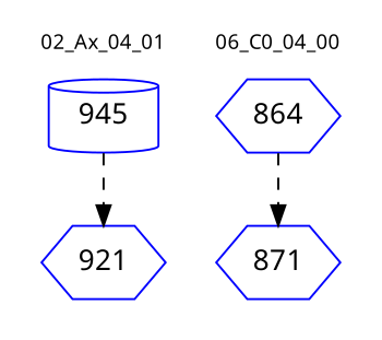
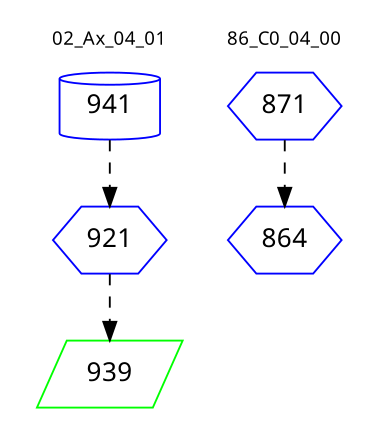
  digraph {
    fontname="Noto Sans"
    node [color=blue fontname="Noto Sans" shape=hexagon]
    edge [color=black fontname="Noto Sans" style=dashed]
    n1 [label=921]
-   n2 [label=945 shape=cylinder]
+   n2 [label=941 shape=cylinder]
+   n3 [color=green label=939 shape=parallelogram]
    n4 [label=864]
    n5 [label=871]
    subgraph cluster_1 {
      color=white
      fontsize=10
      label="02_Ax_04_01"
      n1
      n2
+     n3
    }
    subgraph cluster_2 {
      color=white
      fontsize=10
-     label="06_C0_04_00"
+     label="86_C0_04_00"
      n4
      n5
    }
+   n1 -> n3
    n2 -> n1
-   n4 -> n5
+   n5 -> n4
  }
